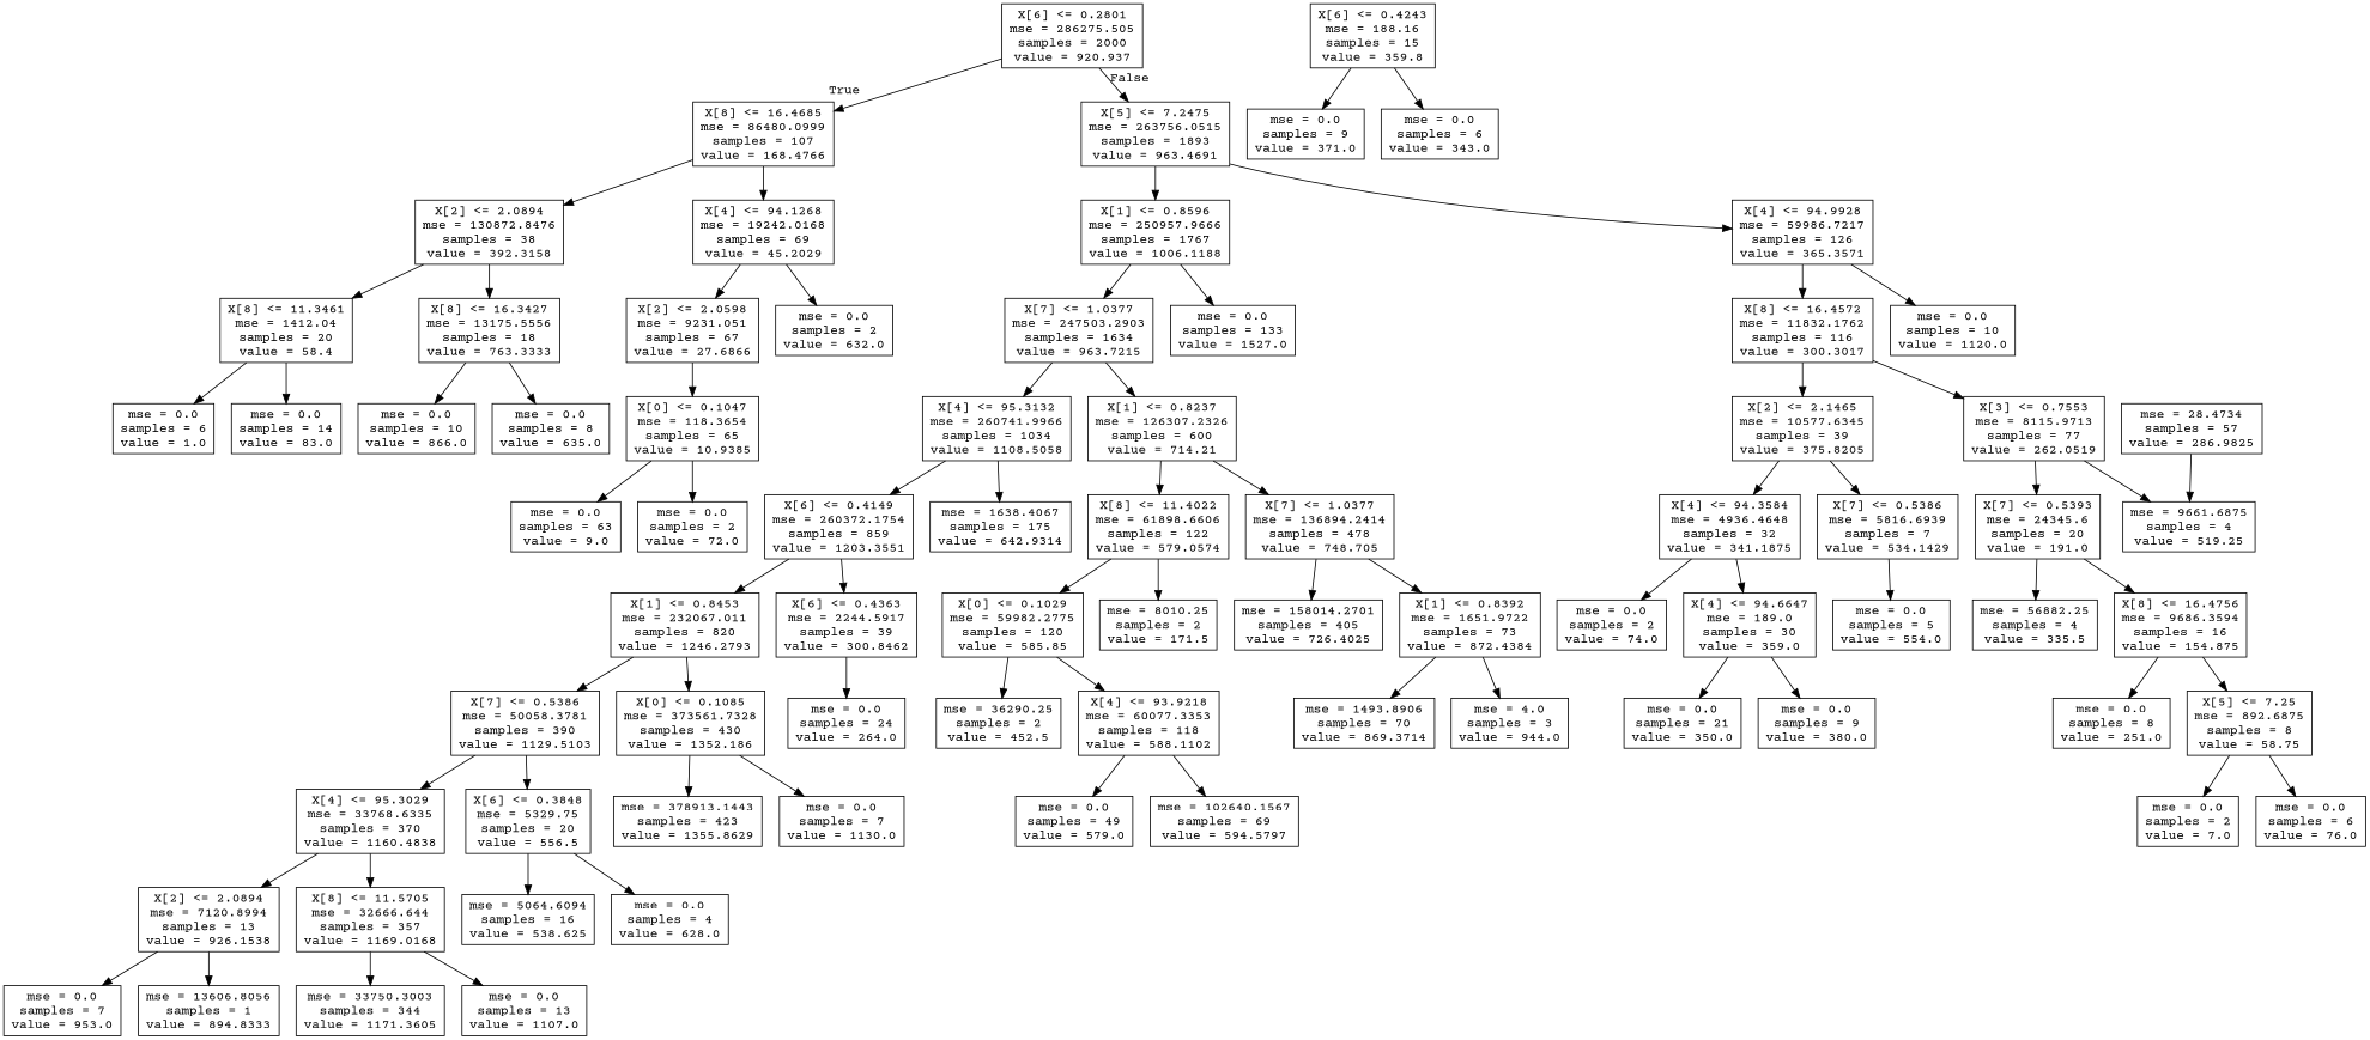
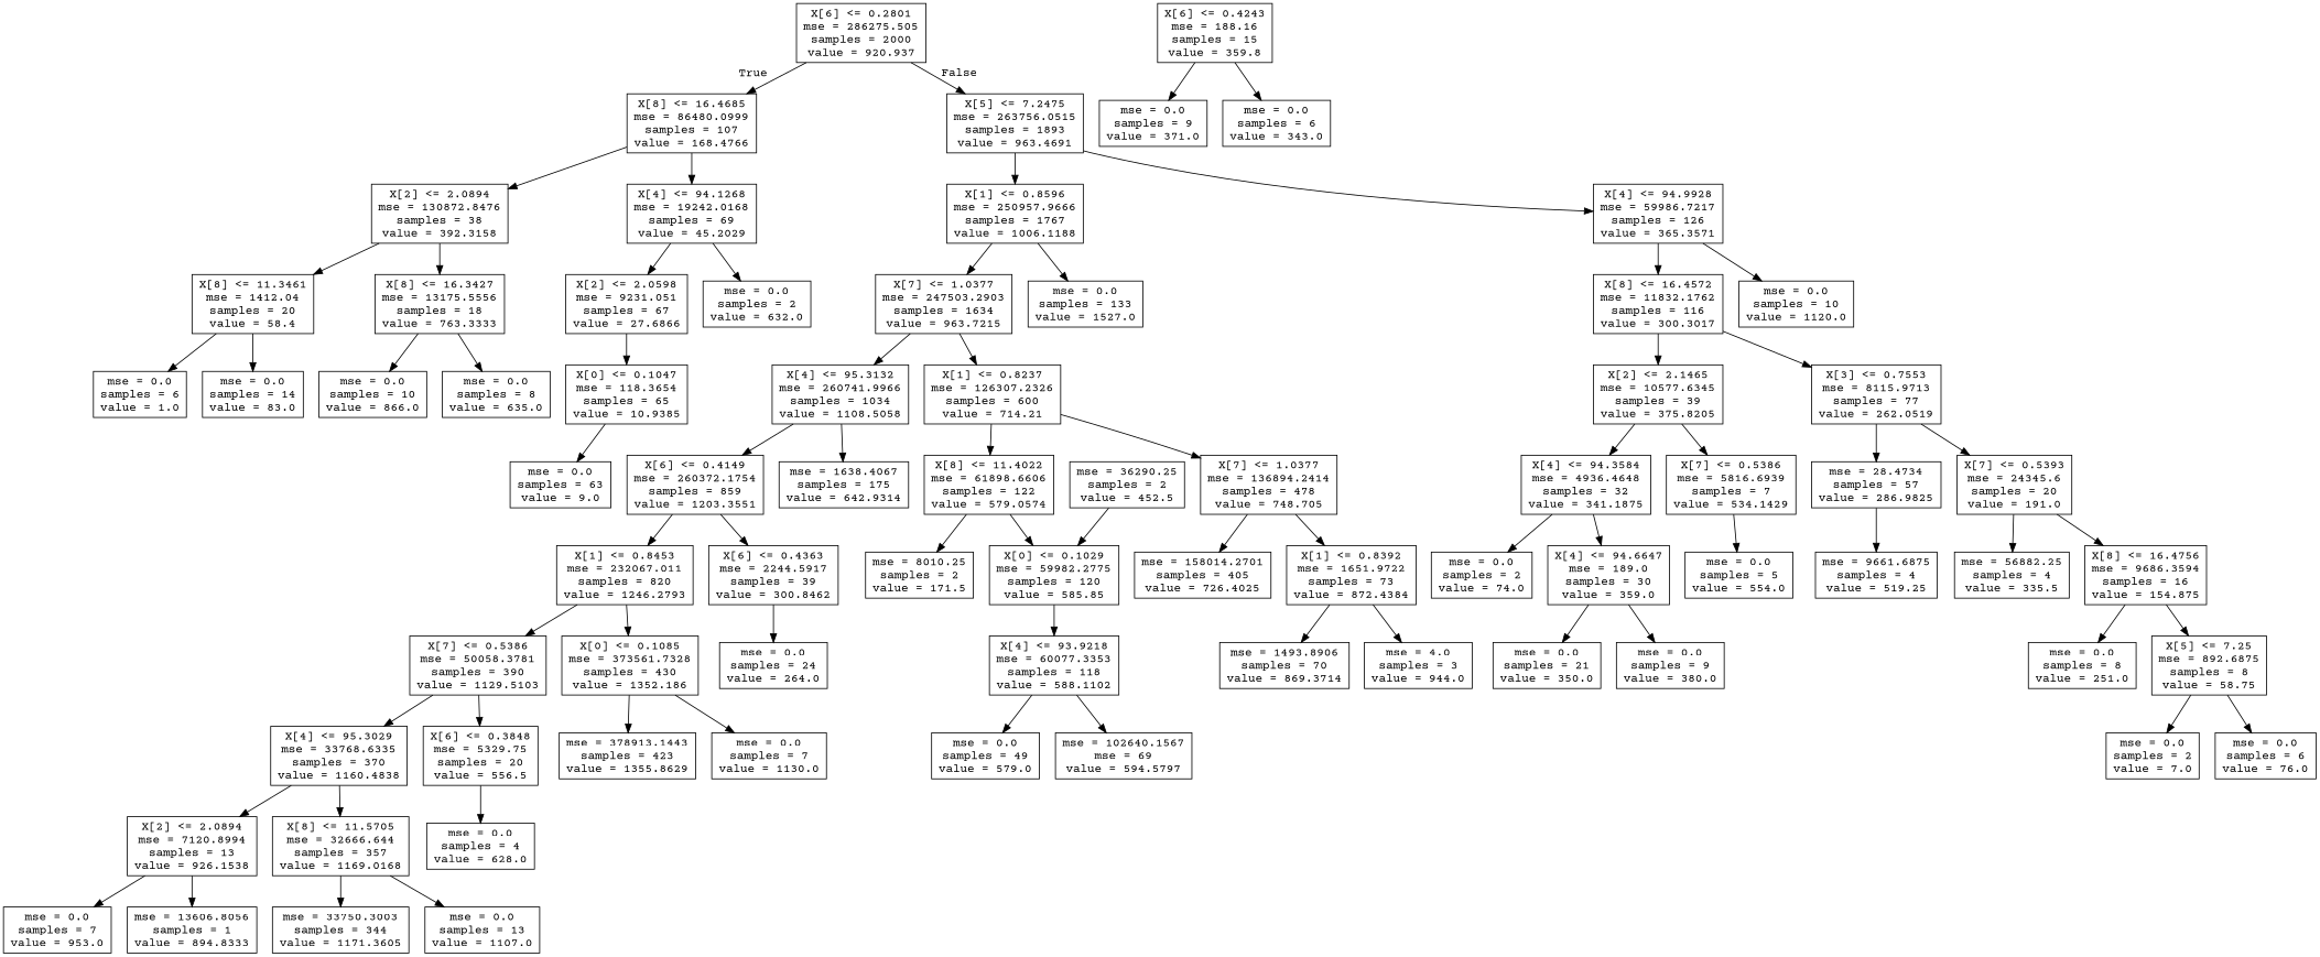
  digraph {
    fontname="Courier Prime"
    node [fontname="Courier Prime" shape=box]
    edge [fontname="Courier Prime"]
    n1 [label="X[6] <= 0.2801\nmse = 286275.505\nsamples = 2000\nvalue = 920.937"]
    n2 [label="X[8] <= 16.4685\nmse = 86480.0999\nsamples = 107\nvalue = 168.4766"]
    n3 [label="X[5] <= 7.2475\nmse = 263756.0515\nsamples = 1893\nvalue = 963.4691"]
    n4 [label="X[2] <= 2.0894\nmse = 130872.8476\nsamples = 38\nvalue = 392.3158"]
    n5 [label="X[4] <= 94.1268\nmse = 19242.0168\nsamples = 69\nvalue = 45.2029"]
    n6 [label="X[1] <= 0.8596\nmse = 250957.9666\nsamples = 1767\nvalue = 1006.1188"]
    n7 [label="X[4] <= 94.9928\nmse = 59986.7217\nsamples = 126\nvalue = 365.3571"]
    n8 [label="X[8] <= 11.3461\nmse = 1412.04\nsamples = 20\nvalue = 58.4"]
    n9 [label="X[8] <= 16.3427\nmse = 13175.5556\nsamples = 18\nvalue = 763.3333"]
    n10 [label="X[2] <= 2.0598\nmse = 9231.051\nsamples = 67\nvalue = 27.6866"]
    n11 [label="mse = 0.0\nsamples = 2\nvalue = 632.0"]
    n12 [label="mse = 0.0\nsamples = 6\nvalue = 1.0"]
    n13 [label="mse = 0.0\nsamples = 14\nvalue = 83.0"]
    n14 [label="mse = 0.0\nsamples = 10\nvalue = 866.0"]
    n15 [label="mse = 0.0\nsamples = 8\nvalue = 635.0"]
    n16 [label="X[0] <= 0.1047\nmse = 118.3654\nsamples = 65\nvalue = 10.9385"]
    n17 [label="mse = 0.0\nsamples = 63\nvalue = 9.0"]
-   n18 [label="mse = 0.0\nsamples = 2\nvalue = 72.0"]
    n19 [label="X[7] <= 1.0377\nmse = 247503.2903\nsamples = 1634\nvalue = 963.7215"]
    n20 [label="mse = 0.0\nsamples = 133\nvalue = 1527.0"]
    n21 [label="X[8] <= 16.4572\nmse = 11832.1762\nsamples = 116\nvalue = 300.3017"]
    n22 [label="mse = 0.0\nsamples = 10\nvalue = 1120.0"]
    n23 [label="X[4] <= 95.3132\nmse = 260741.9966\nsamples = 1034\nvalue = 1108.5058"]
    n24 [label="X[1] <= 0.8237\nmse = 126307.2326\nsamples = 600\nvalue = 714.21"]
    n25 [label="X[6] <= 0.4149\nmse = 260372.1754\nsamples = 859\nvalue = 1203.3551"]
    n26 [label="mse = 1638.4067\nsamples = 175\nvalue = 642.9314"]
    n27 [label="X[8] <= 11.4022\nmse = 61898.6606\nsamples = 122\nvalue = 579.0574"]
    n28 [label="X[7] <= 1.0377\nmse = 136894.2414\nsamples = 478\nvalue = 748.705"]
    n29 [label="X[1] <= 0.8453\nmse = 232067.011\nsamples = 820\nvalue = 1246.2793"]
    n30 [label="X[6] <= 0.4363\nmse = 2244.5917\nsamples = 39\nvalue = 300.8462"]
    n31 [label="X[7] <= 0.5386\nmse = 50058.3781\nsamples = 390\nvalue = 1129.5103"]
    n32 [label="X[0] <= 0.1085\nmse = 373561.7328\nsamples = 430\nvalue = 1352.186"]
    n33 [label="mse = 0.0\nsamples = 24\nvalue = 264.0"]
    n34 [label="X[4] <= 95.3029\nmse = 33768.6335\nsamples = 370\nvalue = 1160.4838"]
    n35 [label="X[6] <= 0.3848\nmse = 5329.75\nsamples = 20\nvalue = 556.5"]
    n36 [label="mse = 378913.1443\nsamples = 423\nvalue = 1355.8629"]
    n37 [label="mse = 0.0\nsamples = 7\nvalue = 1130.0"]
    n38 [label="X[2] <= 2.0894\nmse = 7120.8994\nsamples = 13\nvalue = 926.1538"]
    n39 [label="X[8] <= 11.5705\nmse = 32666.644\nsamples = 357\nvalue = 1169.0168"]
-   n40 [label="mse = 5064.6094\nsamples = 16\nvalue = 538.625"]
    n41 [label="mse = 0.0\nsamples = 4\nvalue = 628.0"]
    n42 [label="mse = 0.0\nsamples = 7\nvalue = 953.0"]
    n43 [label="mse = 13606.8056\nsamples = 1\nvalue = 894.8333"]
    n44 [label="mse = 33750.3003\nsamples = 344\nvalue = 1171.3605"]
    n45 [label="mse = 0.0\nsamples = 13\nvalue = 1107.0"]
    n46 [label="X[6] <= 0.4243\nmse = 188.16\nsamples = 15\nvalue = 359.8"]
    n47 [label="mse = 0.0\nsamples = 9\nvalue = 371.0"]
    n48 [label="mse = 0.0\nsamples = 6\nvalue = 343.0"]
    n49 [label="X[0] <= 0.1029\nmse = 59982.2775\nsamples = 120\nvalue = 585.85"]
    n50 [label="mse = 8010.25\nsamples = 2\nvalue = 171.5"]
    n51 [label="mse = 158014.2701\nsamples = 405\nvalue = 726.4025"]
    n52 [label="X[1] <= 0.8392\nmse = 1651.9722\nsamples = 73\nvalue = 872.4384"]
    n53 [label="mse = 36290.25\nsamples = 2\nvalue = 452.5"]
    n54 [label="X[4] <= 93.9218\nmse = 60077.3353\nsamples = 118\nvalue = 588.1102"]
    n55 [label="mse = 0.0\nsamples = 49\nvalue = 579.0"]
-   n56 [label="mse = 102640.1567\nsamples = 69\nvalue = 594.5797"]
+   n56 [label="mse = 102640.1567\nmse = 69\nvalue = 594.5797"]
    n57 [label="mse = 1493.8906\nsamples = 70\nvalue = 869.3714"]
    n58 [label="mse = 4.0\nsamples = 3\nvalue = 944.0"]
    n59 [label="X[2] <= 2.1465\nmse = 10577.6345\nsamples = 39\nvalue = 375.8205"]
    n60 [label="X[3] <= 0.7553\nmse = 8115.9713\nsamples = 77\nvalue = 262.0519"]
    n61 [label="X[4] <= 94.3584\nmse = 4936.4648\nsamples = 32\nvalue = 341.1875"]
    n62 [label="X[7] <= 0.5386\nmse = 5816.6939\nsamples = 7\nvalue = 534.1429"]
    n63 [label="mse = 28.4734\nsamples = 57\nvalue = 286.9825"]
    n64 [label="X[7] <= 0.5393\nmse = 24345.6\nsamples = 20\nvalue = 191.0"]
    n65 [label="mse = 0.0\nsamples = 2\nvalue = 74.0"]
    n66 [label="X[4] <= 94.6647\nmse = 189.0\nsamples = 30\nvalue = 359.0"]
    n67 [label="mse = 0.0\nsamples = 5\nvalue = 554.0"]
    n68 [label="mse = 0.0\nsamples = 21\nvalue = 350.0"]
    n69 [label="mse = 0.0\nsamples = 9\nvalue = 380.0"]
    n70 [label="mse = 9661.6875\nsamples = 4\nvalue = 519.25"]
    n71 [label="mse = 56882.25\nsamples = 4\nvalue = 335.5"]
    n72 [label="X[8] <= 16.4756\nmse = 9686.3594\nsamples = 16\nvalue = 154.875"]
    n73 [label="mse = 0.0\nsamples = 8\nvalue = 251.0"]
    n74 [label="X[5] <= 7.25\nmse = 892.6875\nsamples = 8\nvalue = 58.75"]
    n75 [label="mse = 0.0\nsamples = 2\nvalue = 7.0"]
    n76 [label="mse = 0.0\nsamples = 6\nvalue = 76.0"]
    n1 -> n2 [headlabel=True labelangle=45 labeldistance=2.5]
    n1 -> n3 [headlabel=False labelangle=-45 labeldistance=2.5]
    n2 -> n4
    n2 -> n5
    n3 -> n6
    n3 -> n7
    n4 -> n8
    n4 -> n9
    n5 -> n10
    n5 -> n11
    n6 -> n19
    n6 -> n20
    n7 -> n21
    n7 -> n22
    n8 -> n12
    n8 -> n13
    n9 -> n14
    n9 -> n15
    n10 -> n16
    n16 -> n17
-   n16 -> n18
    n19 -> n23
    n19 -> n24
    n21 -> n59
    n21 -> n60
    n23 -> n25
    n23 -> n26
    n24 -> n27
    n24 -> n28
    n25 -> n29
    n25 -> n30
    n27 -> n49
    n27 -> n50
    n28 -> n51
    n28 -> n52
    n29 -> n31
    n29 -> n32
    n30 -> n33
    n31 -> n34
    n31 -> n35
    n32 -> n36
    n32 -> n37
    n34 -> n38
    n34 -> n39
-   n35 -> n40
    n35 -> n41
    n38 -> n42
    n38 -> n43
    n39 -> n44
    n39 -> n45
    n46 -> n47
    n46 -> n48
-   n49 -> n53
+   n53 -> n49
    n49 -> n54
    n52 -> n57
    n52 -> n58
    n54 -> n55
    n54 -> n56
    n59 -> n61
    n59 -> n62
-   n60 -> n70
+   n60 -> n63
    n60 -> n64
    n61 -> n65
    n61 -> n66
    n62 -> n67
    n63 -> n70
    n64 -> n71
    n64 -> n72
    n66 -> n68
    n66 -> n69
    n72 -> n73
    n72 -> n74
    n74 -> n75
    n74 -> n76
  }
